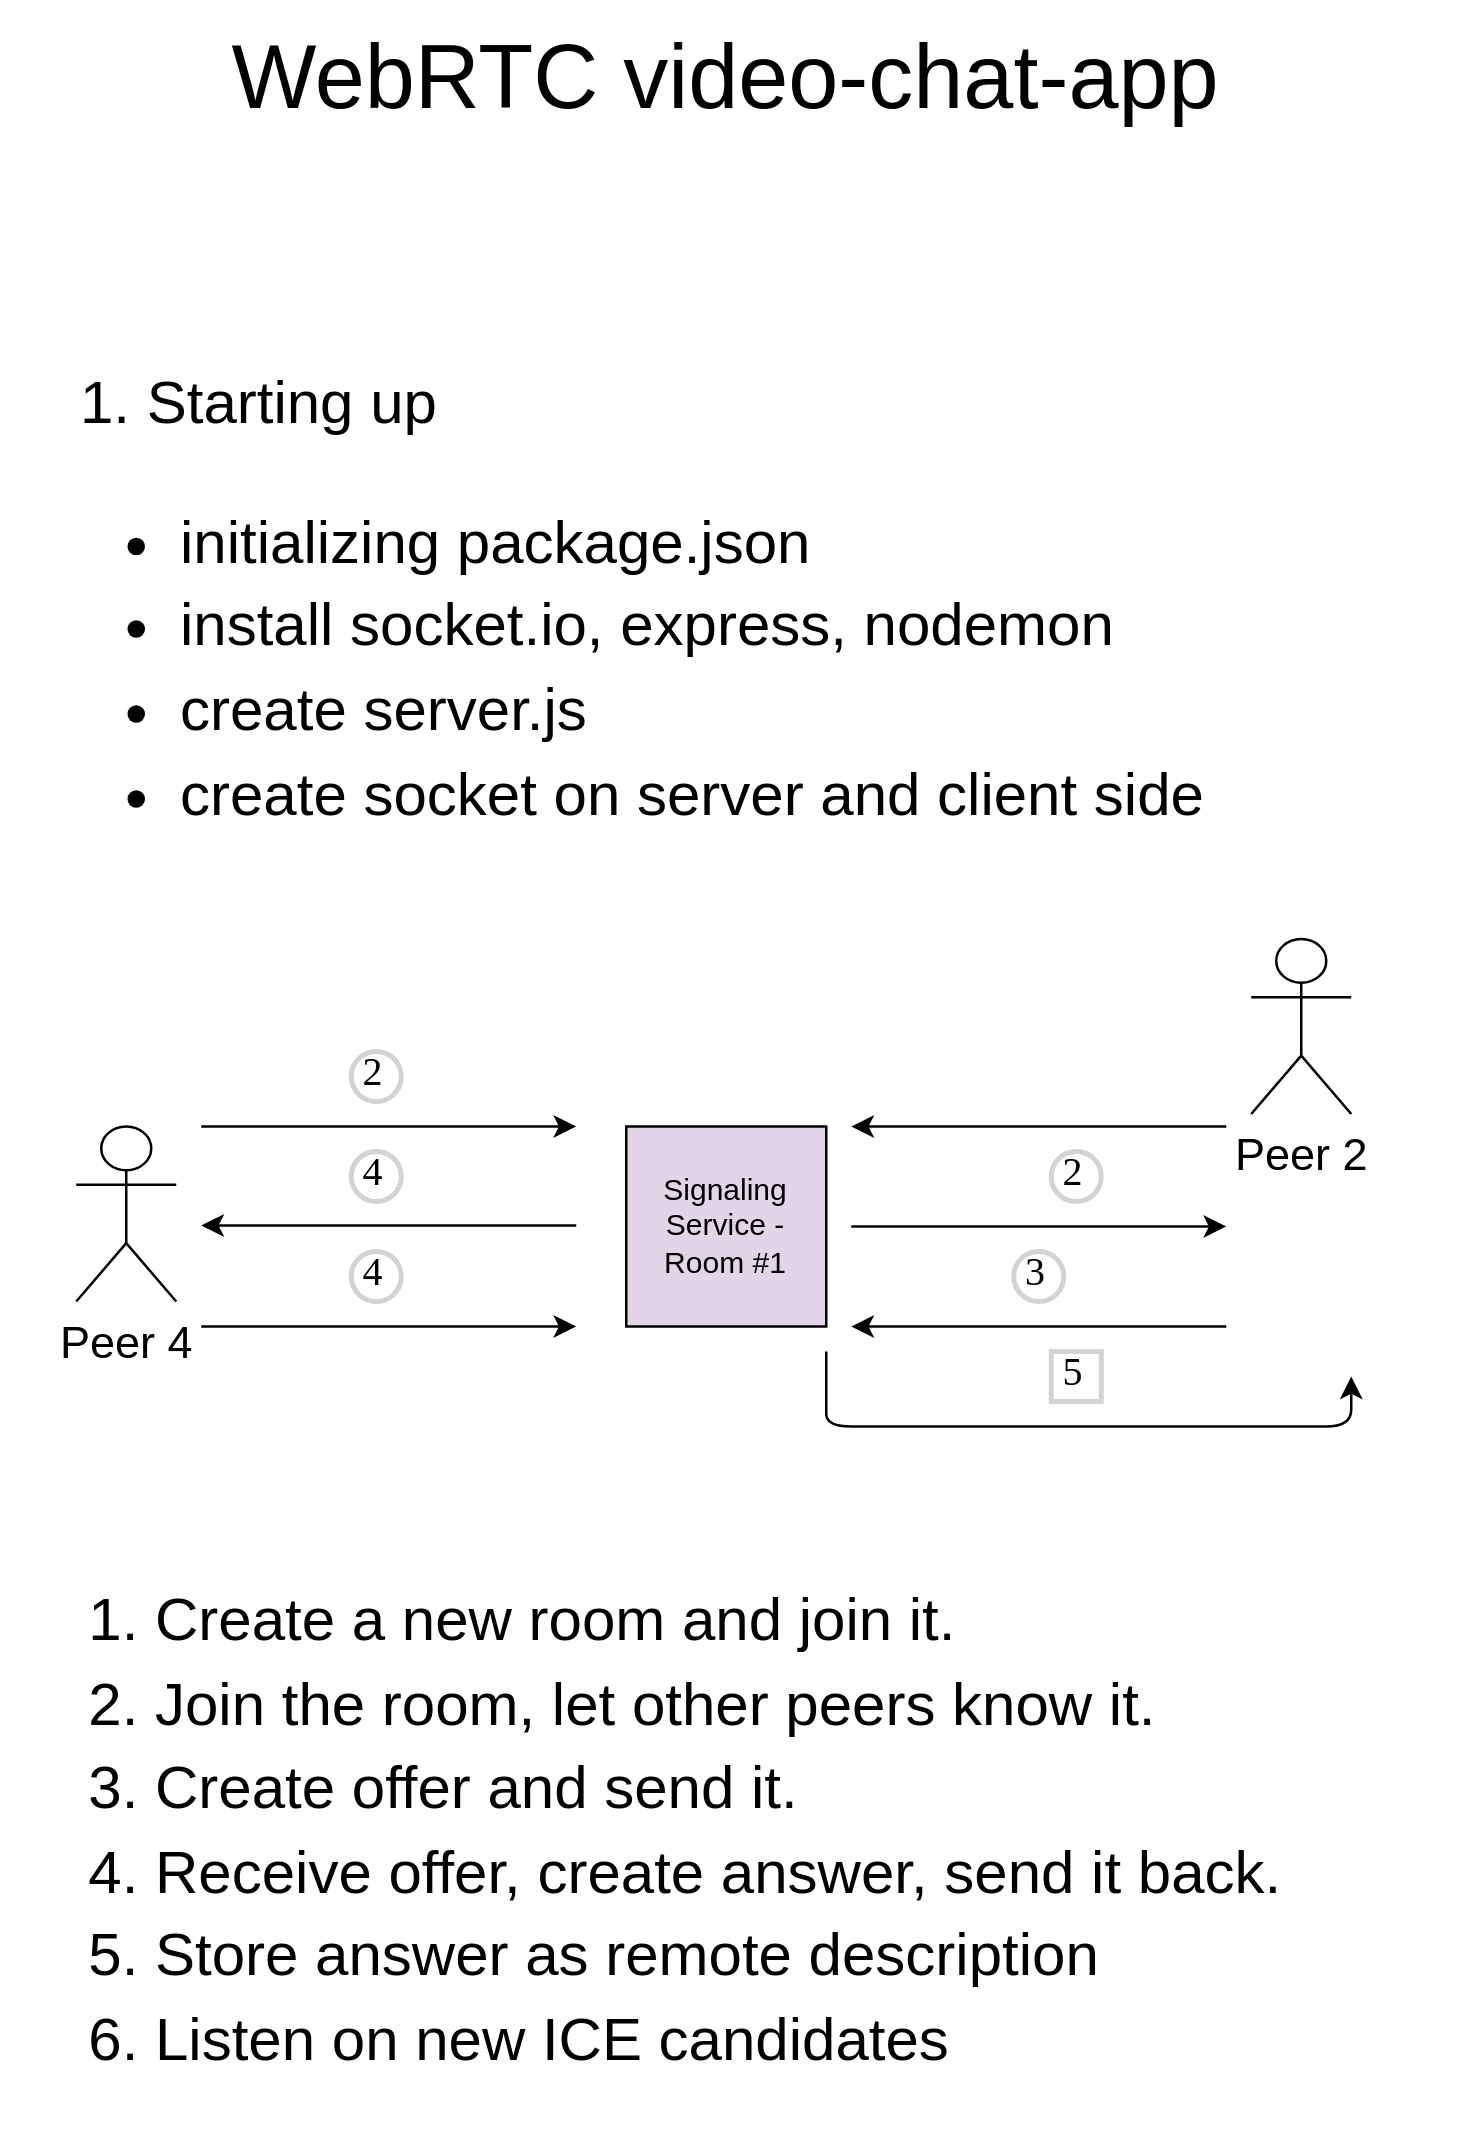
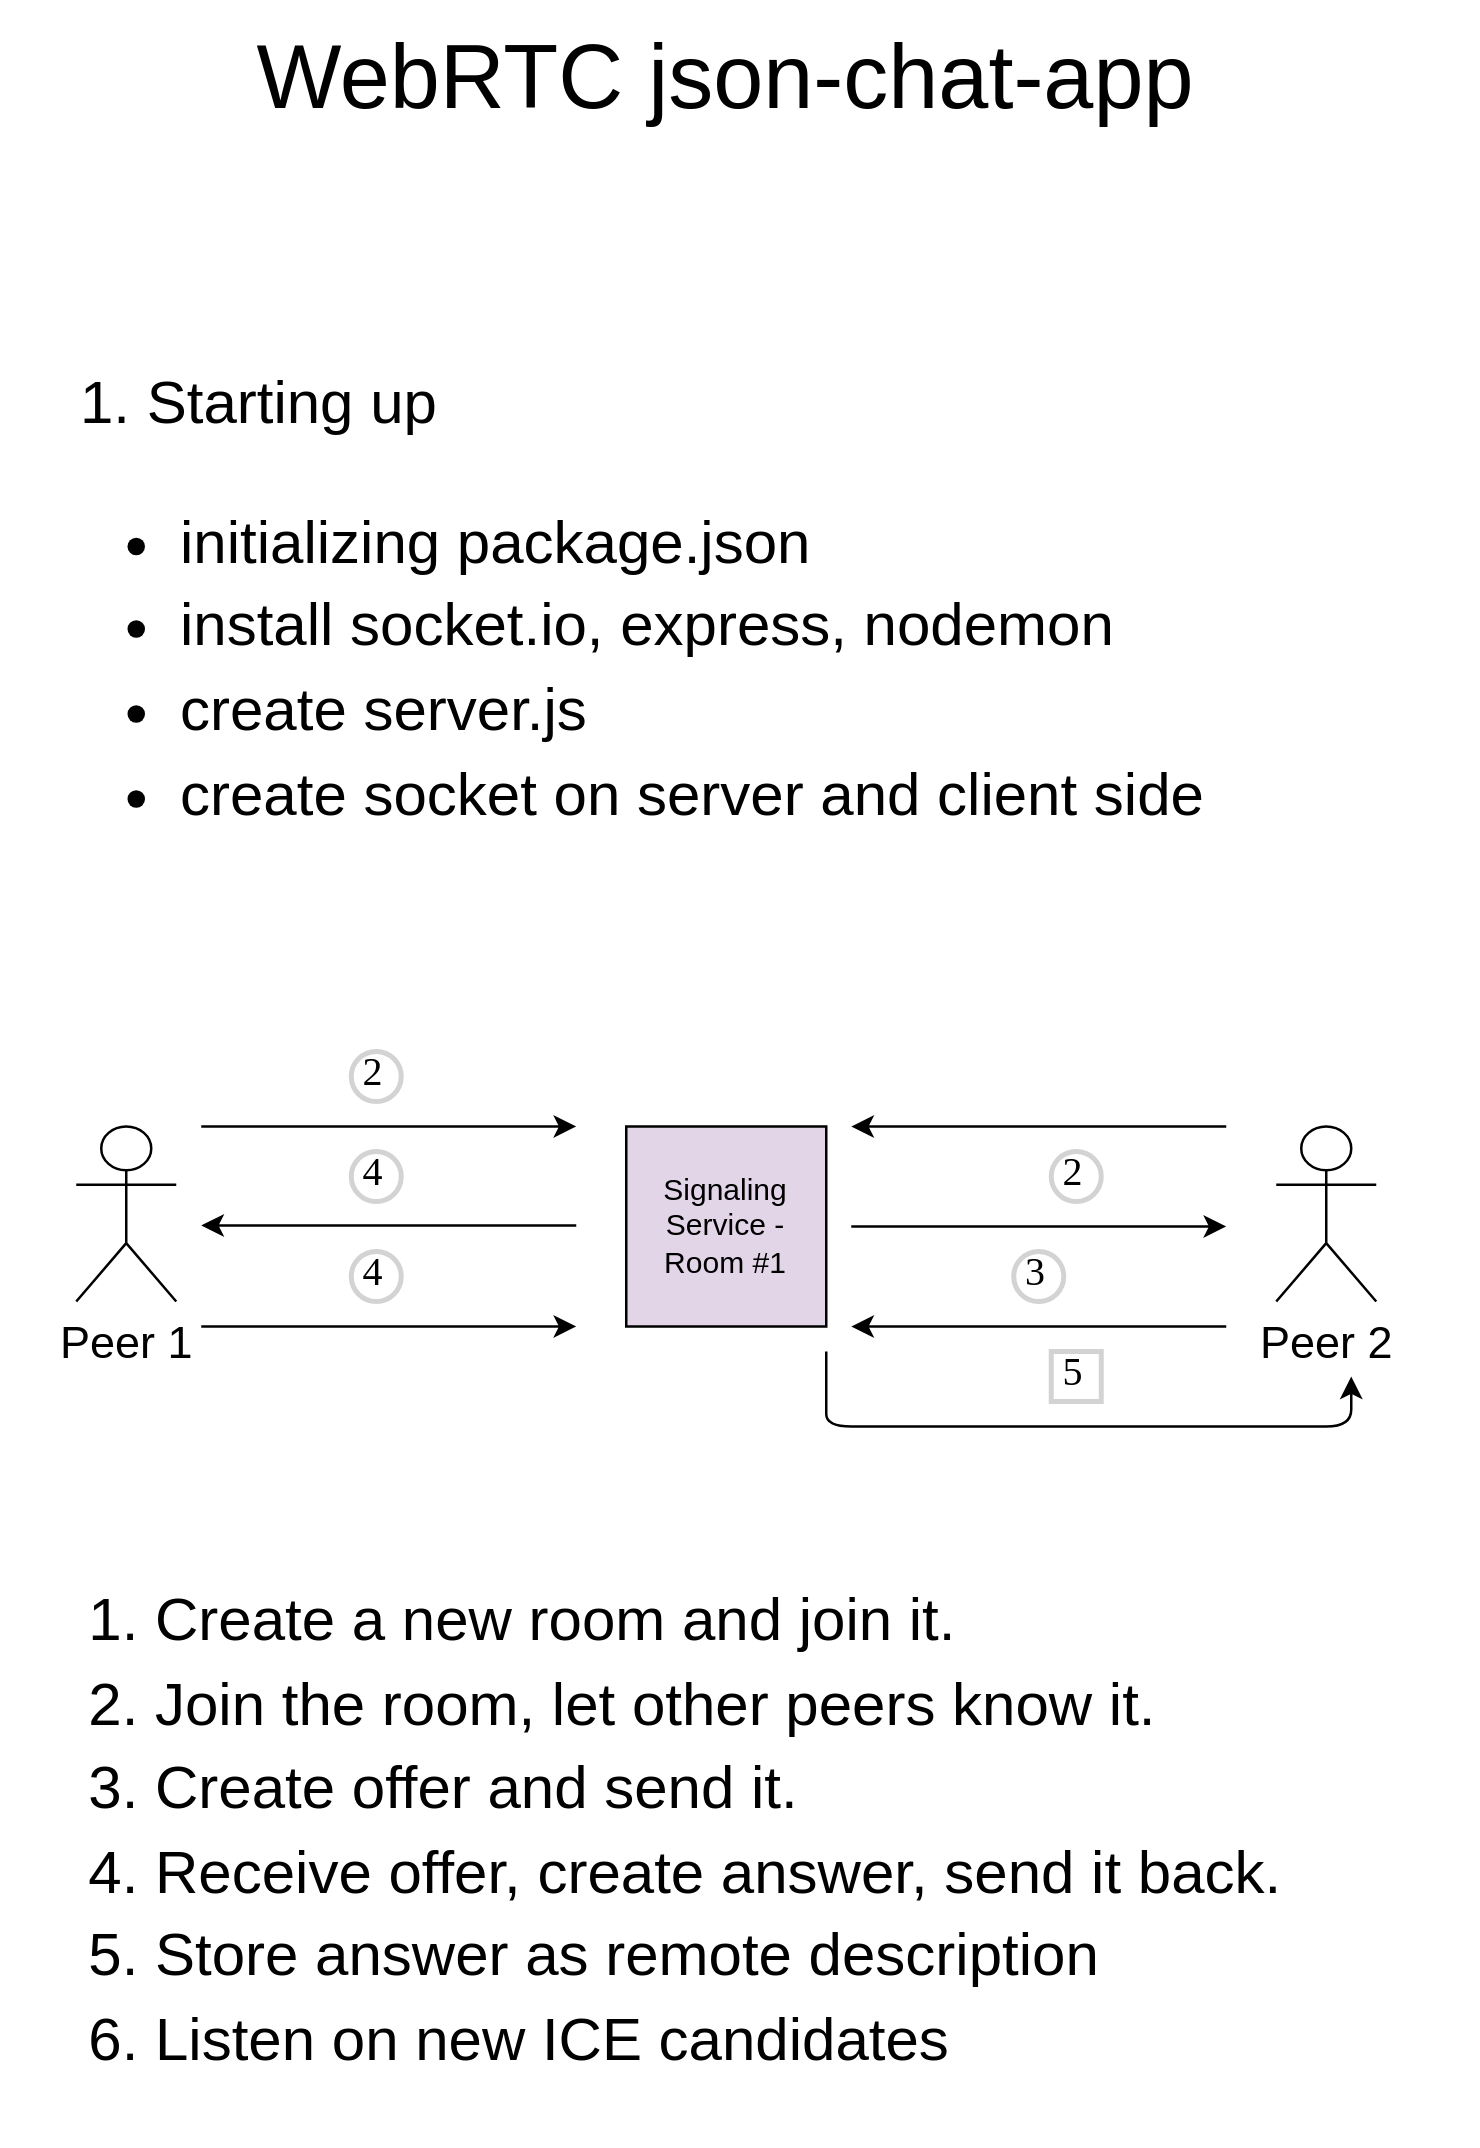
  <mxCell id="0" />
  <mxCell id="1" parent="0" />
- <mxCell id="2" value="&lt;font style=&quot;font-size: 36px&quot;&gt;WebRTC video-chat-app&lt;/font&gt;" style="text;html=1;strokeColor=none;fillColor=none;align=center;verticalAlign=middle;whiteSpace=wrap;rounded=0;movable=0;resizable=0;rotatable=0;deletable=0;editable=0;connectable=0;" vertex="1" parent="1"><mxGeometry x="60" y="20" width="460" height="20" as="geometry" /></mxCell>
- <mxCell id="3" value="&lt;font style=&quot;font-size: 18px&quot;&gt;Peer 4&lt;/font&gt;" style="shape=umlActor;verticalLabelPosition=bottom;verticalAlign=top;html=1;outlineConnect=0;movable=0;resizable=0;rotatable=0;deletable=0;editable=0;connectable=0;" vertex="1" parent="1"><mxGeometry x="30" y="450" width="40" height="70" as="geometry" /></mxCell>
- <mxCell id="4" value="&lt;font style=&quot;font-size: 18px&quot;&gt;Peer 2&lt;/font&gt;" style="shape=umlActor;verticalLabelPosition=bottom;verticalAlign=top;html=1;outlineConnect=0;movable=0;resizable=0;rotatable=0;deletable=0;editable=0;connectable=0;" vertex="1" parent="1"><mxGeometry x="500" y="375" width="40" height="70" as="geometry" /></mxCell>
+ <mxCell id="2" value="&lt;font style=&quot;font-size: 36px&quot;&gt;WebRTC json-chat-app&lt;/font&gt;" style="text;html=1;strokeColor=none;fillColor=none;align=center;verticalAlign=middle;whiteSpace=wrap;rounded=0;movable=0;resizable=0;rotatable=0;deletable=0;editable=0;connectable=0;" vertex="1" parent="1"><mxGeometry x="60" y="20" width="460" height="20" as="geometry" /></mxCell>
+ <mxCell id="3" value="&lt;font style=&quot;font-size: 18px&quot;&gt;Peer 1&lt;/font&gt;" style="shape=umlActor;verticalLabelPosition=bottom;verticalAlign=top;html=1;outlineConnect=0;movable=0;resizable=0;rotatable=0;deletable=0;editable=0;connectable=0;" vertex="1" parent="1"><mxGeometry x="30" y="450" width="40" height="70" as="geometry" /></mxCell>
+ <mxCell id="4" value="&lt;font style=&quot;font-size: 18px&quot;&gt;Peer 2&lt;/font&gt;" style="shape=umlActor;verticalLabelPosition=bottom;verticalAlign=top;html=1;outlineConnect=0;movable=0;resizable=0;rotatable=0;deletable=0;editable=0;connectable=0;" vertex="1" parent="1"><mxGeometry x="510" y="450" width="40" height="70" as="geometry" /></mxCell>
  <mxCell id="5" value="Signaling&lt;br&gt;Service -&lt;br&gt;Room #1" style="whiteSpace=wrap;html=1;aspect=fixed;movable=0;resizable=0;rotatable=0;deletable=0;editable=0;connectable=0;fillColor=#e1d5e7;" vertex="1" parent="1"><mxGeometry x="250" y="450" width="80" height="80" as="geometry" /></mxCell>
  <mxCell id="6" value="" style="endArrow=classic;html=1;movable=0;resizable=0;rotatable=0;deletable=0;editable=0;connectable=0;" edge="1" parent="1"><mxGeometry width="50" height="50" relative="1" as="geometry"><mxPoint x="490" y="450" as="sourcePoint" /><mxPoint x="340" y="450" as="targetPoint" /></mxGeometry></mxCell>
  <mxCell id="7" value="&lt;ol style=&quot;line-height: 140%&quot;&gt;&lt;li&gt;&lt;font style=&quot;font-size: 24px&quot;&gt;Create a new room and join it.&lt;/font&gt;&lt;/li&gt;&lt;li&gt;&lt;font style=&quot;font-size: 24px&quot;&gt;Join the room, let other peers know it.&lt;/font&gt;&lt;/li&gt;&lt;li&gt;Create offer and send it.&lt;/li&gt;&lt;li&gt;Receive offer, create answer, send it back.&lt;/li&gt;&lt;li&gt;Store answer as remote description&lt;/li&gt;&lt;li&gt;Listen on new ICE candidates&lt;/li&gt;&lt;/ol&gt;" style="text;html=1;strokeColor=none;fillColor=none;align=left;verticalAlign=top;whiteSpace=wrap;rounded=0;fontSize=24;movable=0;resizable=0;rotatable=0;deletable=0;editable=0;connectable=0;" vertex="1" parent="1"><mxGeometry x="20" y="600" width="540" height="220" as="geometry" /></mxCell>
  <mxCell id="8" value="" style="endArrow=classic;html=1;movable=0;resizable=0;rotatable=0;deletable=0;editable=0;connectable=0;" edge="1" parent="1"><mxGeometry width="50" height="50" relative="1" as="geometry"><mxPoint x="80" y="450" as="sourcePoint" /><mxPoint x="230" y="450" as="targetPoint" /></mxGeometry></mxCell>
  <mxCell id="9" value="2" style="ellipse;whiteSpace=wrap;html=1;aspect=fixed;strokeWidth=2;fontFamily=Tahoma;spacingBottom=4;spacingRight=2;strokeColor=#d3d3d3;align=center;fontSize=16;movable=0;resizable=0;rotatable=0;deletable=0;editable=0;connectable=0;" vertex="1" parent="1"><mxGeometry x="140" y="420" width="20" height="20" as="geometry" /></mxCell>
  <mxCell id="10" value="" style="endArrow=classic;html=1;movable=0;resizable=0;rotatable=0;deletable=0;editable=0;connectable=0;" edge="1" parent="1"><mxGeometry width="50" height="50" relative="1" as="geometry"><mxPoint x="340" y="490" as="sourcePoint" /><mxPoint x="490" y="490" as="targetPoint" /></mxGeometry></mxCell>
  <mxCell id="11" value="&lt;font style=&quot;font-size: 16px&quot;&gt;2&lt;/font&gt;" style="ellipse;whiteSpace=wrap;html=1;aspect=fixed;strokeWidth=2;fontFamily=Tahoma;spacingBottom=4;spacingRight=2;strokeColor=#d3d3d3;align=center;movable=0;resizable=0;rotatable=0;deletable=0;editable=0;connectable=0;" vertex="1" parent="1"><mxGeometry x="420" y="460" width="20" height="20" as="geometry" /></mxCell>
  <mxCell id="12" value="" style="endArrow=classic;html=1;movable=0;resizable=0;rotatable=0;deletable=0;editable=0;connectable=0;" edge="1" parent="1"><mxGeometry width="50" height="50" relative="1" as="geometry"><mxPoint x="490" y="530" as="sourcePoint" /><mxPoint x="340" y="530" as="targetPoint" /></mxGeometry></mxCell>
  <mxCell id="13" value="&lt;font style=&quot;font-size: 16px&quot;&gt;3&lt;/font&gt;" style="ellipse;whiteSpace=wrap;html=1;aspect=fixed;strokeWidth=2;fontFamily=Tahoma;spacingBottom=4;spacingRight=2;strokeColor=#d3d3d3;align=center;movable=0;resizable=0;rotatable=0;deletable=0;editable=0;connectable=0;" vertex="1" parent="1"><mxGeometry x="405" y="500" width="20" height="20" as="geometry" /></mxCell>
  <mxCell id="14" value="" style="endArrow=classic;html=1;movable=0;resizable=0;rotatable=0;deletable=0;editable=0;connectable=0;" edge="1" parent="1"><mxGeometry width="50" height="50" relative="1" as="geometry"><mxPoint x="230" y="489.58" as="sourcePoint" /><mxPoint x="80" y="489.58" as="targetPoint" /></mxGeometry></mxCell>
  <mxCell id="15" value="5" style="whiteSpace=wrap;html=1;aspect=fixed;strokeWidth=2;fontFamily=Tahoma;spacingBottom=4;spacingRight=2;strokeColor=#d3d3d3;align=center;fontSize=16;movable=0;resizable=0;rotatable=0;deletable=0;editable=0;connectable=0;rounded=0;" vertex="1" parent="1"><mxGeometry x="420" y="540" width="20" height="20" as="geometry" /></mxCell>
  <mxCell id="16" value="&lt;font style=&quot;font-size: 16px&quot;&gt;4&lt;/font&gt;" style="ellipse;whiteSpace=wrap;html=1;aspect=fixed;strokeWidth=2;fontFamily=Tahoma;spacingBottom=4;spacingRight=2;strokeColor=#d3d3d3;align=center;movable=0;resizable=0;rotatable=0;deletable=0;editable=0;connectable=0;" vertex="1" parent="1"><mxGeometry x="140" y="500" width="20" height="20" as="geometry" /></mxCell>
  <mxCell id="17" value="" style="edgeStyle=segmentEdgeStyle;endArrow=classic;html=1;fontSize=16;movable=0;resizable=0;rotatable=0;deletable=0;editable=0;connectable=0;" edge="1" parent="1"><mxGeometry width="50" height="50" relative="1" as="geometry"><mxPoint x="330" y="540" as="sourcePoint" /><mxPoint x="540" y="550" as="targetPoint" /><Array as="points"><mxPoint x="330" y="550" /><mxPoint x="330" y="570" /><mxPoint x="540" y="570" /></Array></mxGeometry></mxCell>
  <mxCell id="18" value="&lt;font style=&quot;font-size: 16px&quot;&gt;4&lt;/font&gt;" style="ellipse;whiteSpace=wrap;html=1;aspect=fixed;strokeWidth=2;fontFamily=Tahoma;spacingBottom=4;spacingRight=2;strokeColor=#d3d3d3;align=center;movable=0;resizable=0;rotatable=0;deletable=0;editable=0;connectable=0;" vertex="1" parent="1"><mxGeometry x="140" y="460" width="20" height="20" as="geometry" /></mxCell>
  <mxCell id="19" value="" style="endArrow=classic;html=1;movable=0;resizable=0;rotatable=0;deletable=0;editable=0;connectable=0;" edge="1" parent="1"><mxGeometry width="50" height="50" relative="1" as="geometry"><mxPoint x="80" y="530" as="sourcePoint" /><mxPoint x="230" y="530" as="targetPoint" /></mxGeometry></mxCell>
  <mxCell id="20" value="&lt;span&gt;1. Starting up&lt;br&gt;&lt;ul style=&quot;line-height: 140%&quot;&gt;&lt;li&gt;initializing package.json&lt;/li&gt;&lt;li&gt;install socket.io, express, nodemon&lt;/li&gt;&lt;li&gt;create server.js&lt;/li&gt;&lt;li&gt;create socket on server and client side&lt;/li&gt;&lt;/ul&gt;&lt;/span&gt;" style="text;html=1;strokeColor=none;fillColor=none;align=left;verticalAlign=top;whiteSpace=wrap;rounded=0;fontSize=24;movable=0;resizable=0;rotatable=0;deletable=0;editable=0;connectable=0;" vertex="1" parent="1"><mxGeometry x="30" y="140" width="540" height="220" as="geometry" /></mxCell>
